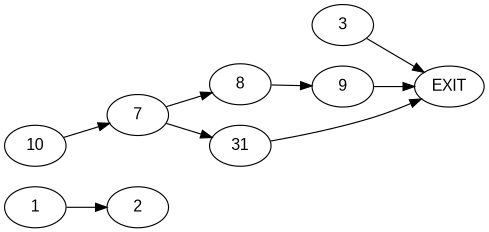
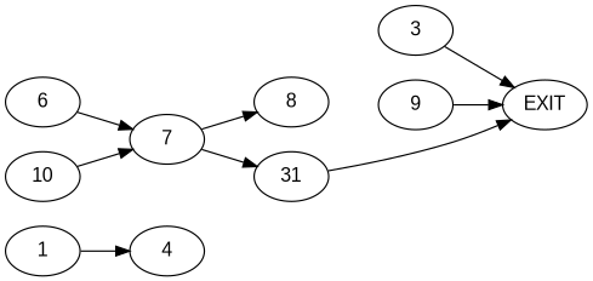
  digraph {
    fontname="Liberation Sans"
    rankdir=LR
    node [fontname="Liberation Sans"]
    edge [fontname="Liberation Sans"]
    1
-   4 [label=2]
+   4
    n3 [label=EXIT]
    3
+   6
    7
    8
    n8 [label=31]
    9
    10
    1 -> 4
    3 -> n3
+   6 -> 7
    7 -> 8
    7 -> n8
-   8 -> 9
    n8 -> n3
    9 -> n3
    10 -> 7
  }
